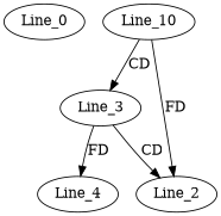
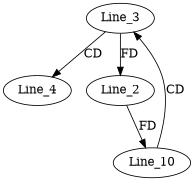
  digraph {
-   Line_0
    Line_3
    Line_4
    n4 [label=Line_2]
    Line_10
-   Line_3 -> Line_4 [label=FD]
-   Line_3 -> n4 [label=CD]
-   Line_10 -> n4 [label=FD]
+   Line_3 -> Line_4 [label=CD]
+   Line_3 -> n4 [label=FD]
+   n4 -> Line_10 [label=FD]
    Line_10 -> Line_3 [label=CD]
  }
